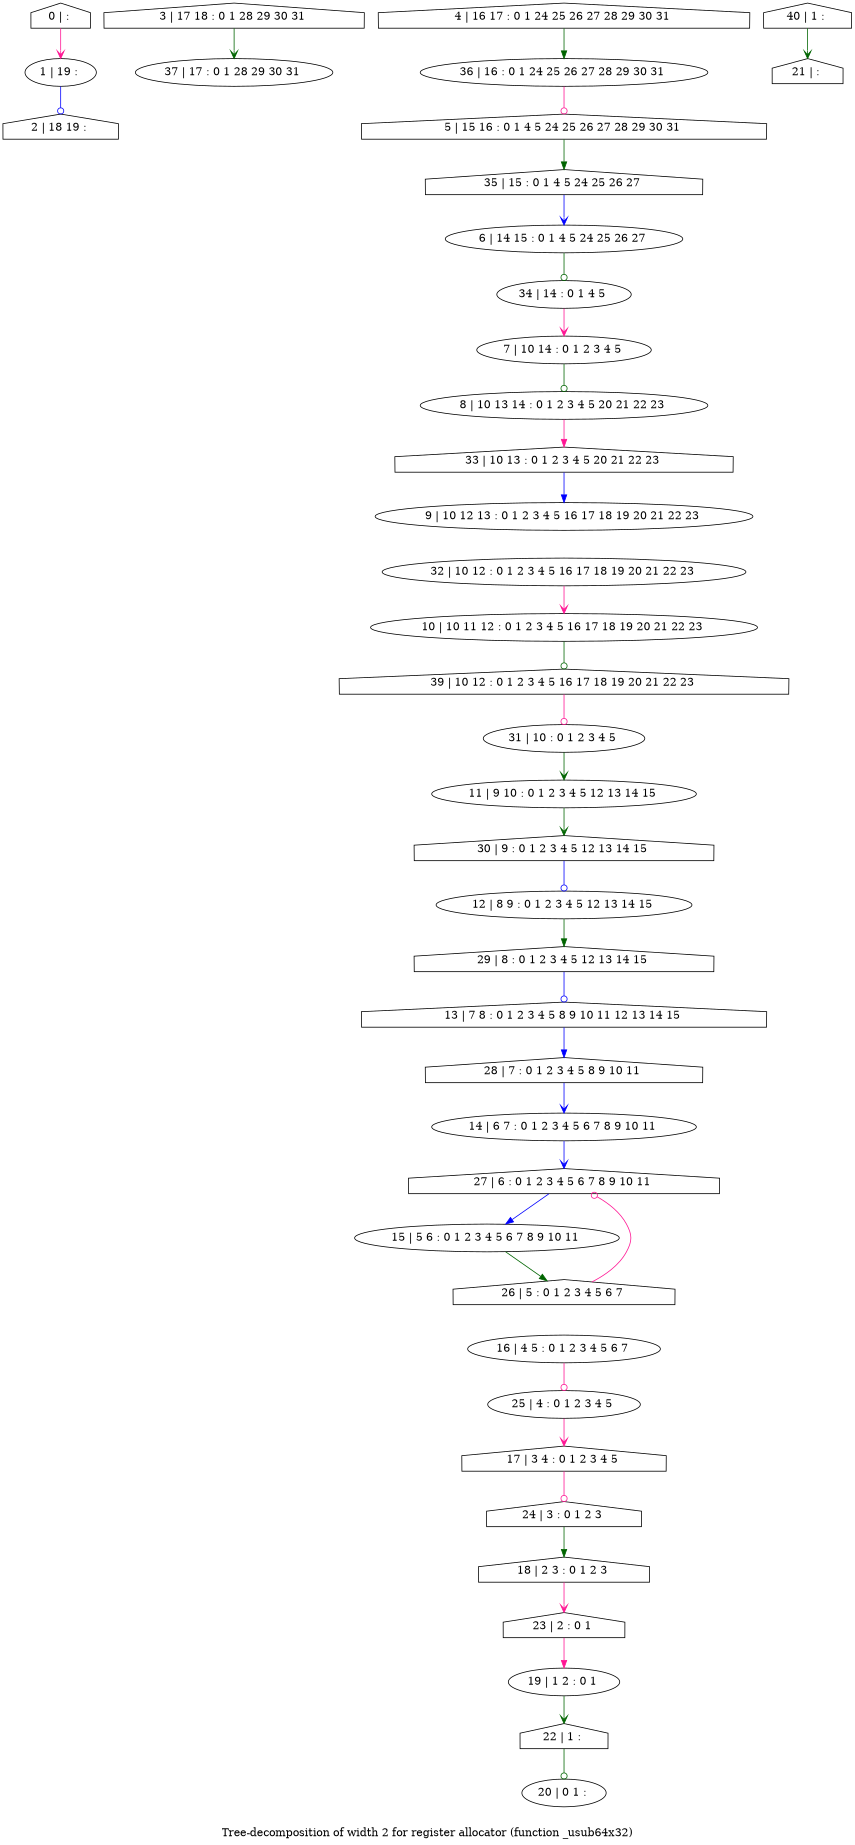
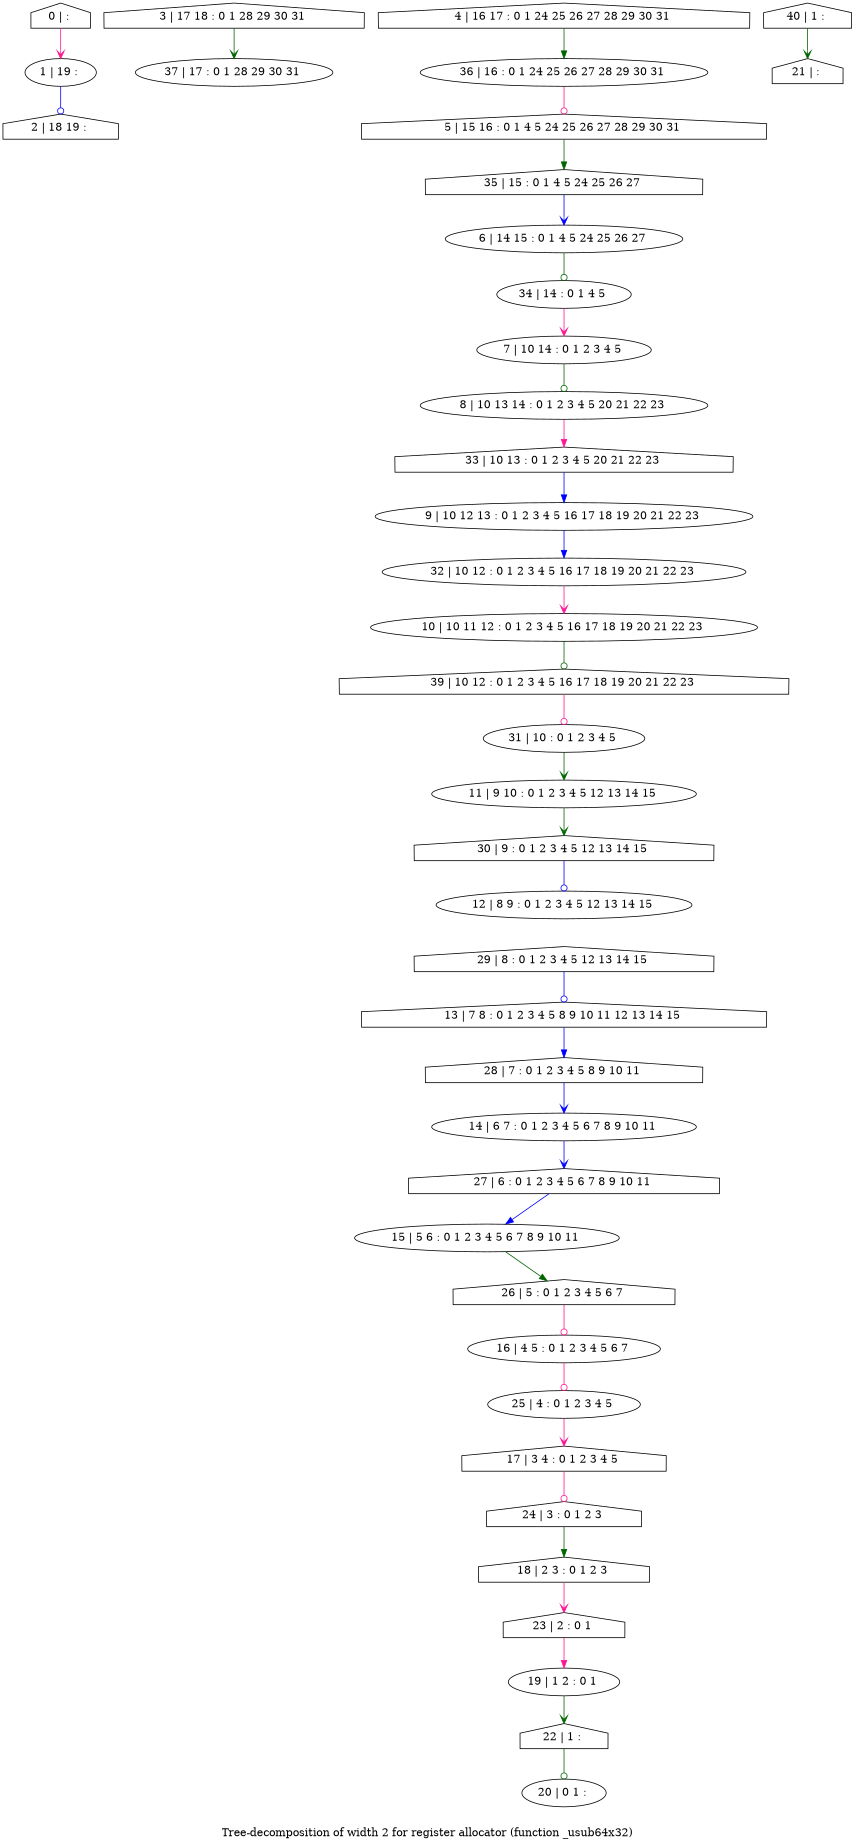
  digraph {
    label="Tree-decomposition of width 2 for register allocator (function _usub64x32)"
    node [shape=house]
    edge [arrowhead=vee color=darkgreen]
    n1 [label="0 | : "]
    n2 [label="1 | 19 : " shape=ellipse]
    n3 [label="2 | 18 19 : "]
    n4 [label="3 | 17 18 : 0 1 28 29 30 31 "]
    n5 [label="37 | 17 : 0 1 28 29 30 31 " shape=ellipse]
    n6 [label="4 | 16 17 : 0 1 24 25 26 27 28 29 30 31 "]
    n7 [label="36 | 16 : 0 1 24 25 26 27 28 29 30 31 " shape=ellipse]
    n8 [label="5 | 15 16 : 0 1 4 5 24 25 26 27 28 29 30 31 "]
    n9 [label="35 | 15 : 0 1 4 5 24 25 26 27 "]
    n10 [label="6 | 14 15 : 0 1 4 5 24 25 26 27 " shape=ellipse]
    n11 [label="34 | 14 : 0 1 4 5 " shape=ellipse]
    n12 [label="7 | 10 14 : 0 1 2 3 4 5 " shape=ellipse]
    n13 [label="8 | 10 13 14 : 0 1 2 3 4 5 20 21 22 23 " shape=ellipse]
    n14 [label="33 | 10 13 : 0 1 2 3 4 5 20 21 22 23 "]
    n15 [label="9 | 10 12 13 : 0 1 2 3 4 5 16 17 18 19 20 21 22 23 " shape=ellipse]
    n16 [label="32 | 10 12 : 0 1 2 3 4 5 16 17 18 19 20 21 22 23 " shape=ellipse]
    n17 [label="10 | 10 11 12 : 0 1 2 3 4 5 16 17 18 19 20 21 22 23 " shape=ellipse]
    n18 [label="39 | 10 12 : 0 1 2 3 4 5 16 17 18 19 20 21 22 23 "]
    n19 [label="31 | 10 : 0 1 2 3 4 5 " shape=ellipse]
    n20 [label="11 | 9 10 : 0 1 2 3 4 5 12 13 14 15 " shape=ellipse]
    n21 [label="30 | 9 : 0 1 2 3 4 5 12 13 14 15 "]
    n22 [label="12 | 8 9 : 0 1 2 3 4 5 12 13 14 15 " shape=ellipse]
    n23 [label="29 | 8 : 0 1 2 3 4 5 12 13 14 15 "]
    n24 [label="13 | 7 8 : 0 1 2 3 4 5 8 9 10 11 12 13 14 15 "]
    n25 [label="28 | 7 : 0 1 2 3 4 5 8 9 10 11 "]
    n26 [label="14 | 6 7 : 0 1 2 3 4 5 6 7 8 9 10 11 " shape=ellipse]
    n27 [label="27 | 6 : 0 1 2 3 4 5 6 7 8 9 10 11 "]
    n28 [label="15 | 5 6 : 0 1 2 3 4 5 6 7 8 9 10 11 " shape=ellipse]
    n29 [label="26 | 5 : 0 1 2 3 4 5 6 7 "]
    n30 [label="16 | 4 5 : 0 1 2 3 4 5 6 7 " shape=ellipse]
    n31 [label="25 | 4 : 0 1 2 3 4 5 " shape=ellipse]
    n32 [label="17 | 3 4 : 0 1 2 3 4 5 "]
    n33 [label="24 | 3 : 0 1 2 3 "]
    n34 [label="18 | 2 3 : 0 1 2 3 "]
    n35 [label="23 | 2 : 0 1 "]
    n36 [label="19 | 1 2 : 0 1 " shape=ellipse]
    n37 [label="22 | 1 : "]
    n38 [label="20 | 0 1 : " shape=ellipse]
    n39 [label="40 | 1 : "]
    n40 [label="21 | : "]
    n1 -> n2 [color=deeppink]
    n2 -> n3 [arrowhead=odot color=blue]
    n4 -> n5
    n6 -> n7 [arrowhead=normal]
    n7 -> n8 [arrowhead=odot color=deeppink]
    n8 -> n9 [arrowhead=normal]
    n9 -> n10 [color=blue]
    n10 -> n11 [arrowhead=odot]
    n11 -> n12 [color=deeppink]
    n12 -> n13 [arrowhead=odot]
    n13 -> n14 [arrowhead=normal color=deeppink]
    n14 -> n15 [arrowhead=normal color=blue]
+   n15 -> n16 [arrowhead=normal color=blue]
    n16 -> n17 [color=deeppink]
    n17 -> n18 [arrowhead=odot]
    n18 -> n19 [arrowhead=odot color=deeppink]
    n19 -> n20
    n20 -> n21
    n21 -> n22 [arrowhead=odot color=blue]
-   n22 -> n23 [arrowhead=normal]
    n23 -> n24 [arrowhead=odot color=blue]
    n24 -> n25 [arrowhead=normal color=blue]
    n25 -> n26 [color=blue]
    n26 -> n27 [color=blue]
    n27 -> n28 [arrowhead=normal color=blue]
    n28 -> n29 [arrowhead=normal]
-   n29 -> n27 [arrowhead=odot color=deeppink]
+   n29 -> n30 [arrowhead=odot color=deeppink]
    n30 -> n31 [arrowhead=odot color=deeppink]
    n31 -> n32 [color=deeppink]
    n32 -> n33 [arrowhead=odot color=deeppink]
    n33 -> n34 [arrowhead=normal]
    n34 -> n35 [color=deeppink]
    n35 -> n36 [arrowhead=normal color=deeppink]
    n36 -> n37
    n37 -> n38 [arrowhead=odot]
    n39 -> n40
  }
